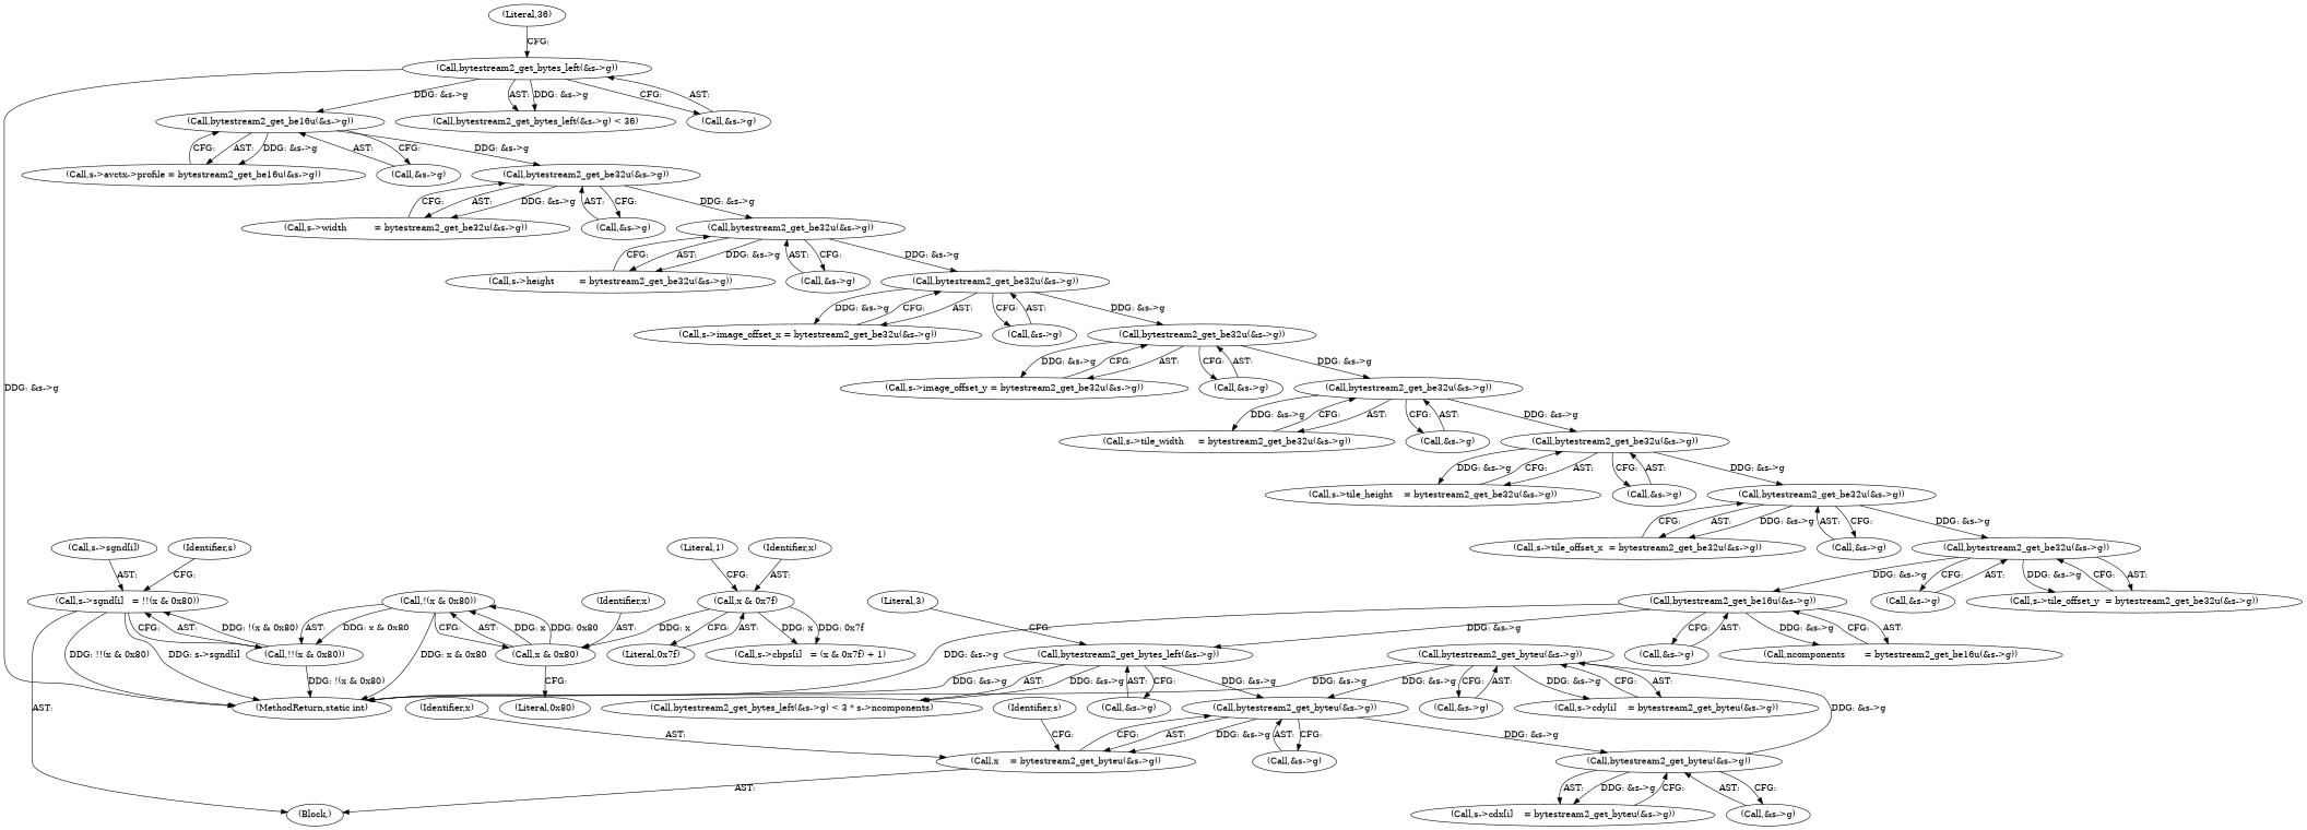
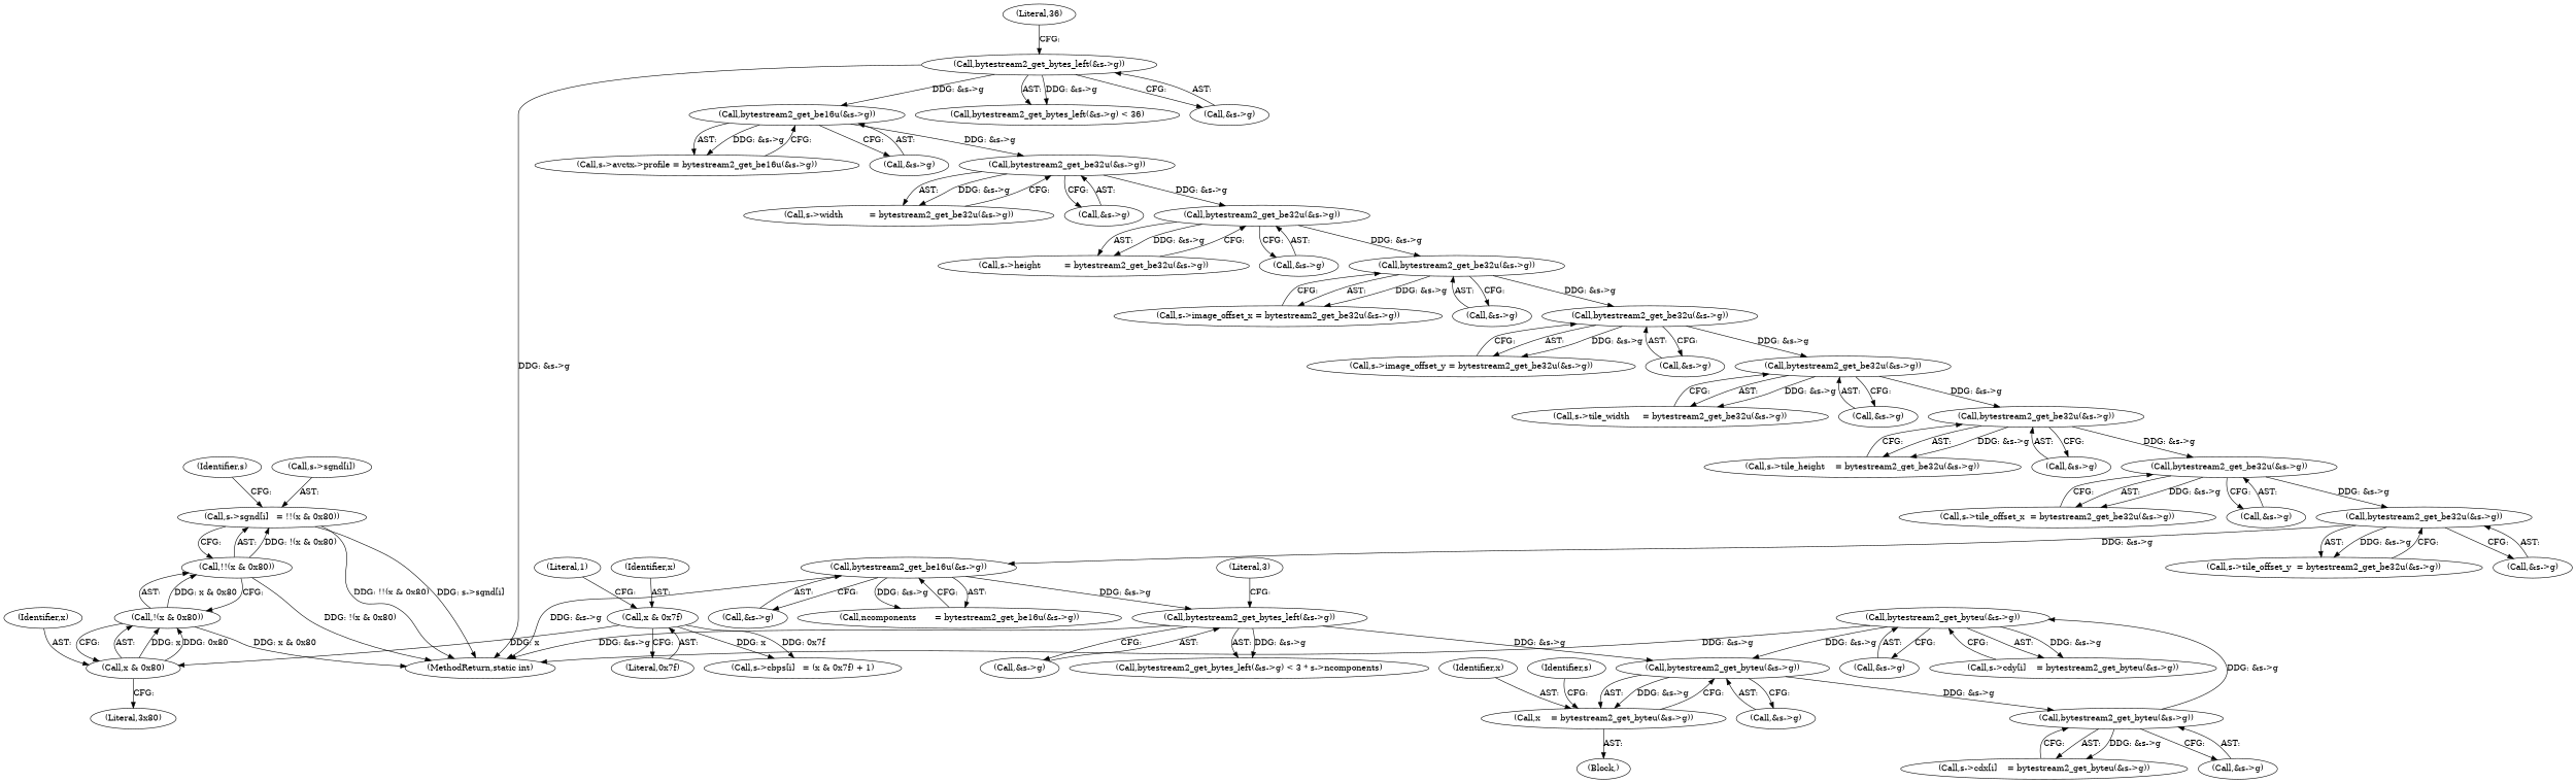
  digraph {
    n1 [label="(Call,s->sgnd[i]   = !!(x & 0x80))"]
    n2 [label="(Call,!!(x & 0x80))"]
    n3 [label="(MethodReturn,static int)"]
    n4 [label="(Block,)"]
    n5 [label="(Call,!(x & 0x80))"]
    n6 [label="(Call,x & 0x80)"]
-   n7 [label="(Literal,0x80)"]
+   n7 [label="(Literal,3x80)"]
    n8 [label="(Call,x & 0x7f)"]
    n9 [label="(Call,s->cbps[i]   = (x & 0x7f) + 1)"]
    n10 [label="(Literal,0x7f)"]
    n11 [label="(Call,x    = bytestream2_get_byteu(&s->g))"]
    n12 [label="(Call,bytestream2_get_byteu(&s->g))"]
    n13 [label="(Call,bytestream2_get_byteu(&s->g))"]
    n14 [label="(Call,&s->g)"]
    n15 [label="(Call,bytestream2_get_byteu(&s->g))"]
    n16 [label="(Call,s->cdx[i]    = bytestream2_get_byteu(&s->g))"]
    n17 [label="(Call,&s->g)"]
    n18 [label="(Call,&s->g)"]
    n19 [label="(Call,s->cdy[i]    = bytestream2_get_byteu(&s->g))"]
    n20 [label="(Call,bytestream2_get_bytes_left(&s->g))"]
    n21 [label="(Call,&s->g)"]
    n22 [label="(Call,bytestream2_get_bytes_left(&s->g) < 3 * s->ncomponents)"]
    n23 [label="(Call,bytestream2_get_be16u(&s->g))"]
    n24 [label="(Call,&s->g)"]
    n25 [label="(Call,ncomponents       = bytestream2_get_be16u(&s->g))"]
    n26 [label="(Call,bytestream2_get_be32u(&s->g))"]
    n27 [label="(Call,s->tile_offset_y  = bytestream2_get_be32u(&s->g))"]
    n28 [label="(Call,&s->g)"]
    n29 [label="(Call,bytestream2_get_be32u(&s->g))"]
    n30 [label="(Call,s->tile_offset_x  = bytestream2_get_be32u(&s->g))"]
    n31 [label="(Call,&s->g)"]
    n32 [label="(Call,bytestream2_get_be32u(&s->g))"]
    n33 [label="(Call,&s->g)"]
    n34 [label="(Call,s->tile_height    = bytestream2_get_be32u(&s->g))"]
    n35 [label="(Call,bytestream2_get_be32u(&s->g))"]
    n36 [label="(Call,&s->g)"]
    n37 [label="(Call,s->tile_width     = bytestream2_get_be32u(&s->g))"]
    n38 [label="(Call,bytestream2_get_be32u(&s->g))"]
    n39 [label="(Call,&s->g)"]
    n40 [label="(Call,s->image_offset_y = bytestream2_get_be32u(&s->g))"]
    n41 [label="(Call,bytestream2_get_be32u(&s->g))"]
    n42 [label="(Call,&s->g)"]
    n43 [label="(Call,s->image_offset_x = bytestream2_get_be32u(&s->g))"]
    n44 [label="(Call,bytestream2_get_be32u(&s->g))"]
    n45 [label="(Call,s->height         = bytestream2_get_be32u(&s->g))"]
    n46 [label="(Call,&s->g)"]
    n47 [label="(Call,bytestream2_get_be32u(&s->g))"]
    n48 [label="(Call,s->width          = bytestream2_get_be32u(&s->g))"]
    n49 [label="(Call,&s->g)"]
    n50 [label="(Call,bytestream2_get_be16u(&s->g))"]
    n51 [label="(Call,s->avctx->profile = bytestream2_get_be16u(&s->g))"]
    n52 [label="(Call,&s->g)"]
    n53 [label="(Call,bytestream2_get_bytes_left(&s->g))"]
    n54 [label="(Call,bytestream2_get_bytes_left(&s->g) < 36)"]
    n55 [label="(Call,&s->g)"]
    n56 [label="(Identifier,x)"]
    n57 [label="(Literal,36)"]
    n58 [label="(Literal,3)"]
    n59 [label="(Identifier,x)"]
    n60 [label="(Identifier,x)"]
    n61 [label="(Literal,1)"]
    n62 [label="(Identifier,s)"]
    n63 [label="(Call,s->sgnd[i])"]
    n64 [label="(Identifier,s)"]
    n1 -> n2 [label="CFG: "]
    n1 -> n3 [label="DDG: !!(x & 0x80)"]
    n1 -> n3 [label="DDG: s->sgnd[i]"]
-   n1 -> n4 [label="AST: "]
    n2 -> n1 [label="AST: "]
    n2 -> n1 [label="DDG: !(x & 0x80)"]
    n2 -> n3 [label="DDG: !(x & 0x80)"]
+   n2 -> n5 [label="CFG: "]
    n5 -> n2 [label="AST: "]
    n5 -> n2 [label="DDG: x & 0x80"]
    n5 -> n3 [label="DDG: x & 0x80"]
    n5 -> n6 [label="CFG: "]
    n6 -> n5 [label="AST: "]
    n6 -> n5 [label="DDG: x"]
    n6 -> n5 [label="DDG: 0x80"]
    n6 -> n7 [label="CFG: "]
    n8 -> n6 [label="DDG: x"]
    n8 -> n9 [label="DDG: x"]
    n8 -> n9 [label="DDG: 0x7f"]
    n8 -> n10 [label="CFG: "]
    n10 -> n8 [label="AST: "]
    n11 -> n4 [label="AST: "]
    n11 -> n12 [label="CFG: "]
    n12 -> n11 [label="AST: "]
    n12 -> n11 [label="DDG: &s->g"]
    n12 -> n13 [label="DDG: &s->g"]
    n12 -> n14 [label="CFG: "]
    n13 -> n15 [label="DDG: &s->g"]
    n13 -> n16 [label="AST: "]
    n13 -> n16 [label="DDG: &s->g"]
    n13 -> n17 [label="CFG: "]
    n14 -> n12 [label="AST: "]
    n15 -> n3 [label="DDG: &s->g"]
    n15 -> n12 [label="DDG: &s->g"]
    n15 -> n18 [label="CFG: "]
    n15 -> n19 [label="AST: "]
    n15 -> n19 [label="DDG: &s->g"]
    n16 -> n13 [label="CFG: "]
    n17 -> n13 [label="AST: "]
    n18 -> n15 [label="AST: "]
    n19 -> n15 [label="CFG: "]
    n20 -> n3 [label="DDG: &s->g"]
    n20 -> n12 [label="DDG: &s->g"]
    n20 -> n21 [label="CFG: "]
    n20 -> n22 [label="AST: "]
    n20 -> n22 [label="DDG: &s->g"]
    n21 -> n20 [label="AST: "]
    n23 -> n3 [label="DDG: &s->g"]
    n23 -> n20 [label="DDG: &s->g"]
    n23 -> n24 [label="CFG: "]
    n23 -> n25 [label="AST: "]
    n23 -> n25 [label="DDG: &s->g"]
    n24 -> n23 [label="AST: "]
    n25 -> n23 [label="CFG: "]
    n26 -> n23 [label="DDG: &s->g"]
    n26 -> n27 [label="AST: "]
    n26 -> n27 [label="DDG: &s->g"]
    n26 -> n28 [label="CFG: "]
    n27 -> n26 [label="CFG: "]
    n28 -> n26 [label="AST: "]
    n29 -> n26 [label="DDG: &s->g"]
    n29 -> n30 [label="AST: "]
    n29 -> n30 [label="DDG: &s->g"]
    n29 -> n31 [label="CFG: "]
    n30 -> n29 [label="CFG: "]
    n31 -> n29 [label="AST: "]
    n32 -> n29 [label="DDG: &s->g"]
    n32 -> n33 [label="CFG: "]
    n32 -> n34 [label="AST: "]
    n32 -> n34 [label="DDG: &s->g"]
    n33 -> n32 [label="AST: "]
    n34 -> n32 [label="CFG: "]
    n35 -> n32 [label="DDG: &s->g"]
    n35 -> n36 [label="CFG: "]
    n35 -> n37 [label="AST: "]
    n35 -> n37 [label="DDG: &s->g"]
    n36 -> n35 [label="AST: "]
    n37 -> n35 [label="CFG: "]
    n38 -> n35 [label="DDG: &s->g"]
    n38 -> n39 [label="CFG: "]
    n38 -> n40 [label="AST: "]
    n38 -> n40 [label="DDG: &s->g"]
    n39 -> n38 [label="AST: "]
    n40 -> n38 [label="CFG: "]
    n41 -> n38 [label="DDG: &s->g"]
    n41 -> n42 [label="CFG: "]
    n41 -> n43 [label="AST: "]
    n41 -> n43 [label="DDG: &s->g"]
    n42 -> n41 [label="AST: "]
    n43 -> n41 [label="CFG: "]
    n44 -> n41 [label="DDG: &s->g"]
    n44 -> n45 [label="AST: "]
    n44 -> n45 [label="DDG: &s->g"]
    n44 -> n46 [label="CFG: "]
    n45 -> n44 [label="CFG: "]
    n46 -> n44 [label="AST: "]
    n47 -> n44 [label="DDG: &s->g"]
    n47 -> n48 [label="AST: "]
    n47 -> n48 [label="DDG: &s->g"]
    n47 -> n49 [label="CFG: "]
    n48 -> n47 [label="CFG: "]
    n49 -> n47 [label="AST: "]
    n50 -> n47 [label="DDG: &s->g"]
    n50 -> n51 [label="AST: "]
    n50 -> n51 [label="DDG: &s->g"]
    n50 -> n52 [label="CFG: "]
    n51 -> n50 [label="CFG: "]
    n52 -> n50 [label="AST: "]
    n53 -> n3 [label="DDG: &s->g"]
    n53 -> n50 [label="DDG: &s->g"]
    n53 -> n54 [label="AST: "]
    n53 -> n54 [label="DDG: &s->g"]
    n53 -> n55 [label="CFG: "]
    n55 -> n53 [label="AST: "]
    n56 -> n6 [label="AST: "]
    n57 -> n53 [label="CFG: "]
    n58 -> n20 [label="CFG: "]
    n59 -> n11 [label="AST: "]
    n60 -> n8 [label="AST: "]
    n61 -> n8 [label="CFG: "]
    n62 -> n1 [label="CFG: "]
    n63 -> n1 [label="AST: "]
    n64 -> n11 [label="CFG: "]
  }
